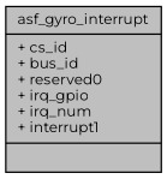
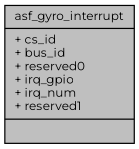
  digraph {
    fontname=Montserrat
-   n1 [color=black fillcolor=grey75 fontcolor=black fontname=Montserrat fontsize=10 height=0.2 label="{asf_gyro_interrupt\n|+ cs_id\l+ bus_id\l+ reserved0\l+ irq_gpio\l+ irq_num\l+ interrupt1\l|}" shape=record style=filled width=0.4]
+   n1 [color=black fillcolor=grey75 fontcolor=black fontname=Montserrat fontsize=10 height=0.2 label="{asf_gyro_interrupt\n|+ cs_id\l+ bus_id\l+ reserved0\l+ irq_gpio\l+ irq_num\l+ reserved1\l|}" shape=record style=filled width=0.4]
  }
